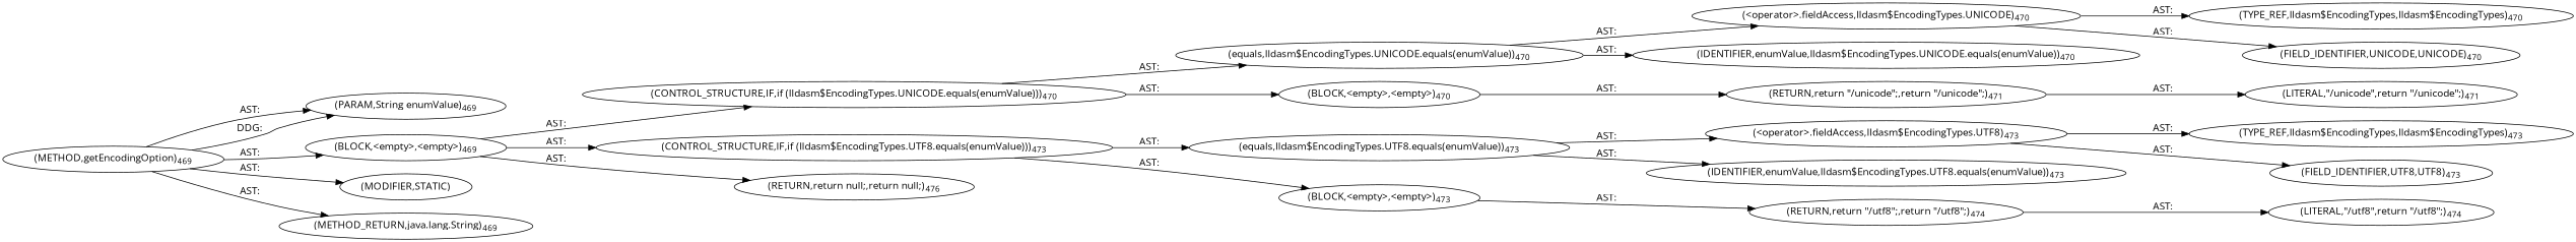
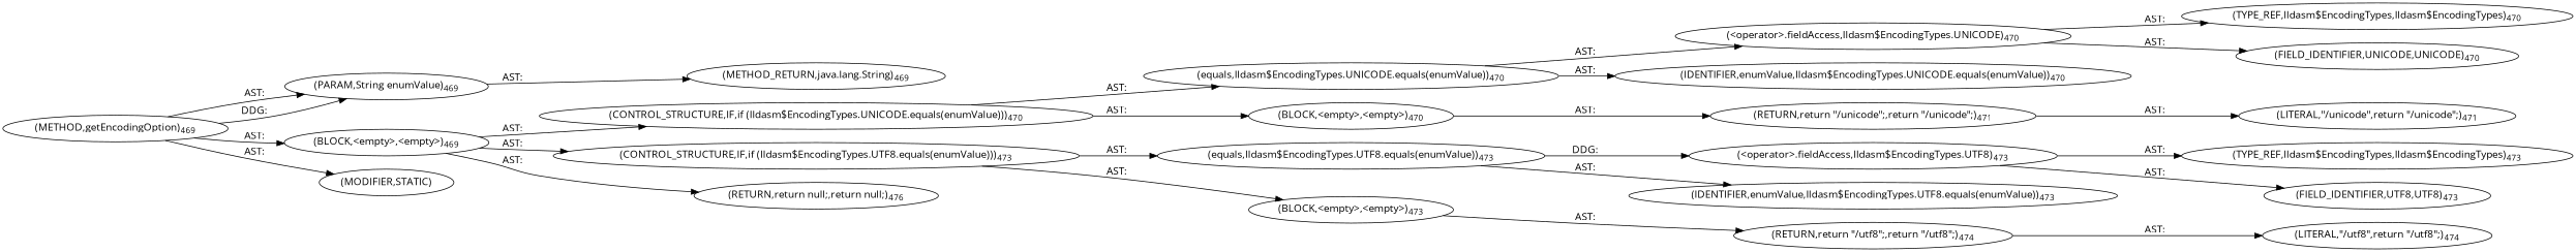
  digraph {
    fontname="Open Sans"
    rankdir=LR
    node [fontname="Open Sans"]
    edge [fontname="Open Sans"]
    n1 [label=<(METHOD,getEncodingOption)<SUB>469</SUB>>]
    n2 [label=<(PARAM,String enumValue)<SUB>469</SUB>>]
    n3 [label=<(BLOCK,&lt;empty&gt;,&lt;empty&gt;)<SUB>469</SUB>>]
    n4 [label=<(MODIFIER,STATIC)>]
    n5 [label=<(METHOD_RETURN,java.lang.String)<SUB>469</SUB>>]
    n6 [label=<(CONTROL_STRUCTURE,IF,if (Ildasm$EncodingTypes.UNICODE.equals(enumValue)))<SUB>470</SUB>>]
    n7 [label=<(CONTROL_STRUCTURE,IF,if (Ildasm$EncodingTypes.UTF8.equals(enumValue)))<SUB>473</SUB>>]
    n8 [label=<(RETURN,return null;,return null;)<SUB>476</SUB>>]
    n9 [label=<(equals,Ildasm$EncodingTypes.UNICODE.equals(enumValue))<SUB>470</SUB>>]
    n10 [label=<(BLOCK,&lt;empty&gt;,&lt;empty&gt;)<SUB>470</SUB>>]
    n11 [label=<(equals,Ildasm$EncodingTypes.UTF8.equals(enumValue))<SUB>473</SUB>>]
    n12 [label=<(BLOCK,&lt;empty&gt;,&lt;empty&gt;)<SUB>473</SUB>>]
    n13 [label=<(&lt;operator&gt;.fieldAccess,Ildasm$EncodingTypes.UNICODE)<SUB>470</SUB>>]
    n14 [label=<(IDENTIFIER,enumValue,Ildasm$EncodingTypes.UNICODE.equals(enumValue))<SUB>470</SUB>>]
    n15 [label=<(RETURN,return &quot;/unicode&quot;;,return &quot;/unicode&quot;;)<SUB>471</SUB>>]
    n16 [label=<(TYPE_REF,Ildasm$EncodingTypes,Ildasm$EncodingTypes)<SUB>470</SUB>>]
    n17 [label=<(FIELD_IDENTIFIER,UNICODE,UNICODE)<SUB>470</SUB>>]
    n18 [label=<(LITERAL,&quot;/unicode&quot;,return &quot;/unicode&quot;;)<SUB>471</SUB>>]
    n19 [label=<(&lt;operator&gt;.fieldAccess,Ildasm$EncodingTypes.UTF8)<SUB>473</SUB>>]
    n20 [label=<(IDENTIFIER,enumValue,Ildasm$EncodingTypes.UTF8.equals(enumValue))<SUB>473</SUB>>]
    n21 [label=<(RETURN,return &quot;/utf8&quot;;,return &quot;/utf8&quot;;)<SUB>474</SUB>>]
    n22 [label=<(TYPE_REF,Ildasm$EncodingTypes,Ildasm$EncodingTypes)<SUB>473</SUB>>]
    n23 [label=<(FIELD_IDENTIFIER,UTF8,UTF8)<SUB>473</SUB>>]
    n24 [label=<(LITERAL,&quot;/utf8&quot;,return &quot;/utf8&quot;;)<SUB>474</SUB>>]
    n1 -> n2 [label="AST: "]
    n1 -> n2 [label="DDG: "]
    n1 -> n3 [label="AST: "]
    n1 -> n4 [label="AST: "]
-   n1 -> n5 [label="AST: "]
+   n2 -> n5 [label="AST: "]
    n3 -> n6 [label="AST: "]
    n3 -> n7 [label="AST: "]
    n3 -> n8 [label="AST: "]
    n6 -> n9 [label="AST: "]
    n6 -> n10 [label="AST: "]
    n7 -> n11 [label="AST: "]
    n7 -> n12 [label="AST: "]
    n9 -> n13 [label="AST: "]
    n9 -> n14 [label="AST: "]
    n10 -> n15 [label="AST: "]
-   n11 -> n19 [label="AST: "]
+   n11 -> n19 [label="DDG: "]
    n11 -> n20 [label="AST: "]
    n12 -> n21 [label="AST: "]
    n13 -> n16 [label="AST: "]
    n13 -> n17 [label="AST: "]
    n15 -> n18 [label="AST: "]
    n19 -> n22 [label="AST: "]
    n19 -> n23 [label="AST: "]
    n21 -> n24 [label="AST: "]
  }
